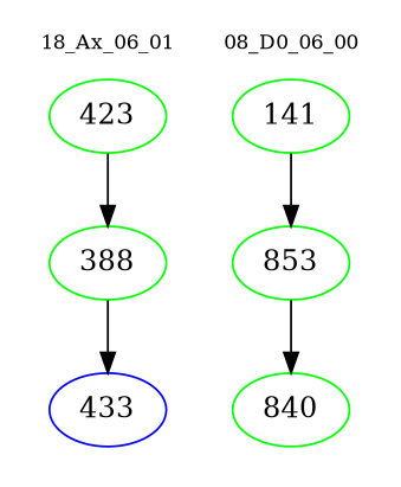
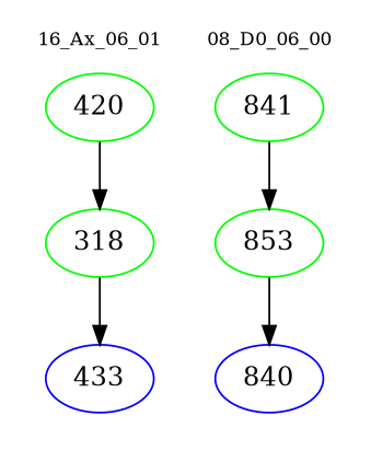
  digraph {
    node [color=green]
    edge [color=black]
-   n1 [label=423]
-   n2 [label=388]
+   n1 [label=420]
+   n2 [label=318]
    n3 [color=blue label=433]
-   n4 [label=141]
+   n4 [label=841]
    n5 [label=853]
-   n6 [label=840]
+   n6 [color=blue label=840]
    subgraph cluster_1 {
      color=white
      fontsize=10
-     label="18_Ax_06_01"
+     label="16_Ax_06_01"
      n1
      n2
      n3
    }
    subgraph cluster_2 {
      color=white
      fontsize=10
      label="08_D0_06_00"
      n4
      n5
      n6
    }
    n1 -> n2
    n2 -> n3
    n4 -> n5
    n5 -> n6
  }
